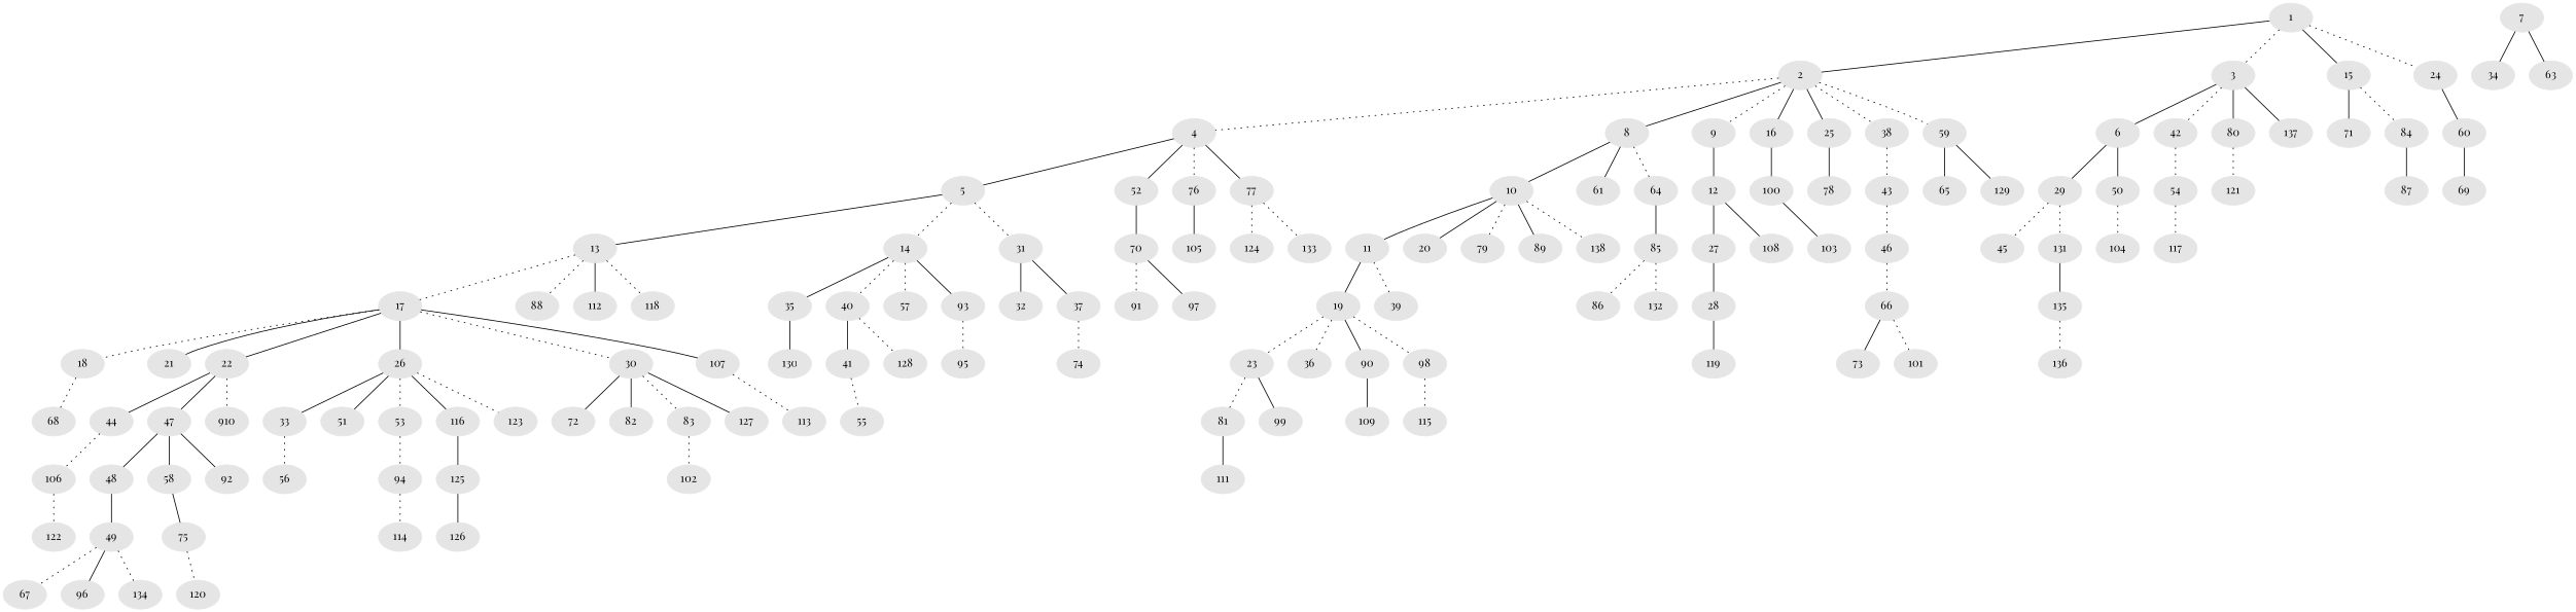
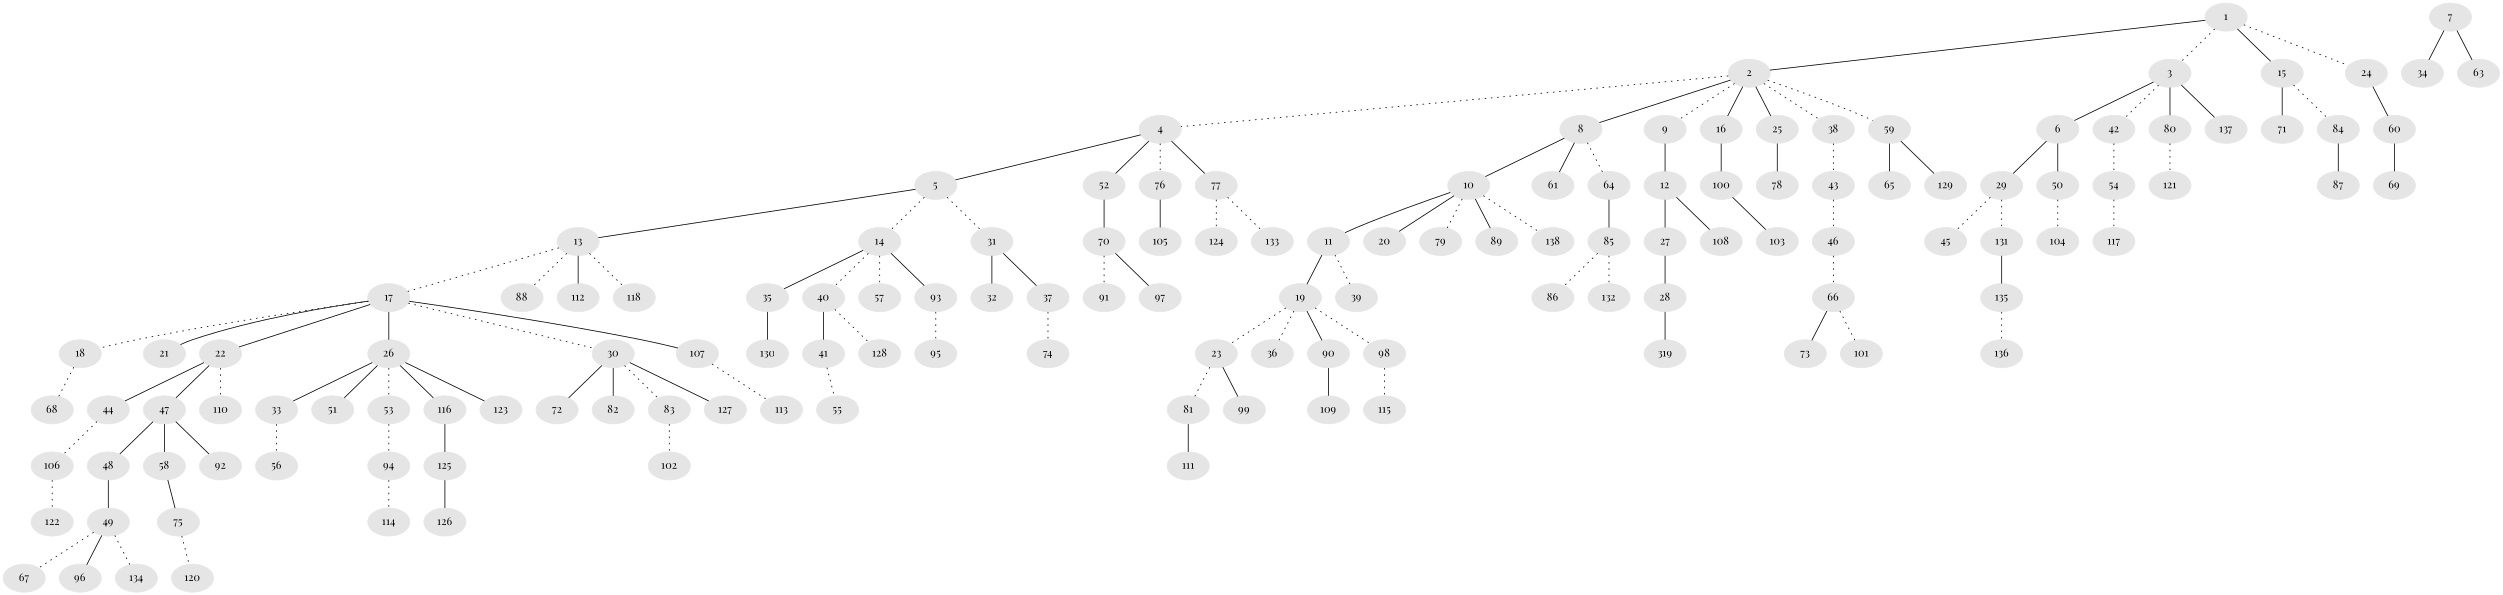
  graph {
    fontname="Playfair Display"
    node [color=gray90 fontname="Playfair Display" style=filled]
    edge [fontname="Playfair Display" style=solid]
    1
    2
    3
    15
    24
    4
    8
    9
    16
    25
    38
    59
    6
    42
    80
    137
    71
    84
    60
    5
    52
    76
    77
    10
    61
    64
    12
    100
    78
    43
    65
    129
    29
    50
    54
    121
    13
    14
    31
    70
    105
    124
    133
    17
    88
    112
    118
    35
    40
    57
    93
    32
    37
    7
    34
    63
    45
    131
    104
    11
    20
    79
    89
    138
    85
    27
    108
    19
    39
    23
    36
    90
    98
    28
    18
    21
    22
    26
    30
    107
    130
    41
    128
    95
    87
    103
    68
    44
    47
-   110 [label=910]
+   110
    33
    51
    53
    116
    123
    72
    82
    83
    127
    113
    81
    99
    109
    115
    106
    48
    58
    92
    111
    69
    56
    94
    125
-   119
+   119 [label=319]
    135
    102
    74
    46
    55
    117
    66
    122
    73
    101
    49
    75
    67
    96
    134
    91
    97
    114
    120
    86
    132
    126
    136
    1 -- 2
    1 -- 3 [style=dotted]
    1 -- 15
    1 -- 24 [style=dotted]
    2 -- 4 [style=dotted]
    2 -- 8
    2 -- 9 [style=dotted]
    2 -- 16
    2 -- 25
    2 -- 38 [style=dotted]
    2 -- 59 [style=dotted]
    3 -- 6
    3 -- 42 [style=dotted]
    3 -- 80
    3 -- 137
    15 -- 71
    15 -- 84 [style=dotted]
    24 -- 60
    4 -- 5
    4 -- 52
    4 -- 76 [style=dotted]
    4 -- 77
    8 -- 10
    8 -- 61
    8 -- 64 [style=dotted]
    9 -- 12
    16 -- 100
    25 -- 78
    38 -- 43 [style=dotted]
    59 -- 65
    59 -- 129
    6 -- 29
    6 -- 50
    42 -- 54 [style=dotted]
    80 -- 121 [style=dotted]
    84 -- 87
    60 -- 69
    5 -- 13
    5 -- 14 [style=dotted]
    5 -- 31 [style=dotted]
    52 -- 70
    76 -- 105
    77 -- 124 [style=dotted]
    77 -- 133 [style=dotted]
    10 -- 11
    10 -- 20
    10 -- 79 [style=dotted]
    10 -- 89
    10 -- 138 [style=dotted]
    64 -- 85
    12 -- 27
    12 -- 108
    100 -- 103
    43 -- 46 [style=dotted]
    29 -- 45 [style=dotted]
    29 -- 131 [style=dotted]
    50 -- 104 [style=dotted]
    54 -- 117 [style=dotted]
    13 -- 17 [style=dotted]
    13 -- 88 [style=dotted]
    13 -- 112
    13 -- 118 [style=dotted]
    14 -- 35
    14 -- 40 [style=dotted]
    14 -- 57 [style=dotted]
    14 -- 93
    31 -- 32
    31 -- 37
    70 -- 91 [style=dotted]
    70 -- 97
    17 -- 18 [style=dotted]
    17 -- 21
    17 -- 22
    17 -- 26
    17 -- 30 [style=dotted]
    17 -- 107
    35 -- 130
    40 -- 41
    40 -- 128 [style=dotted]
    93 -- 95 [style=dotted]
    37 -- 74 [style=dotted]
    7 -- 34
    7 -- 63
    131 -- 135
    11 -- 19
    11 -- 39 [style=dotted]
    85 -- 86 [style=dotted]
    85 -- 132 [style=dotted]
    27 -- 28
    19 -- 23 [style=dotted]
    19 -- 36 [style=dotted]
    19 -- 90
    19 -- 98 [style=dotted]
    23 -- 81 [style=dotted]
    23 -- 99
    90 -- 109
    98 -- 115 [style=dotted]
    28 -- 119
    18 -- 68 [style=dotted]
    22 -- 44
    22 -- 47
    22 -- 110 [style=dotted]
    26 -- 33
    26 -- 51
    26 -- 53 [style=dotted]
    26 -- 116
-   26 -- 123 [style=dotted]
+   26 -- 123
    30 -- 72
    30 -- 82
    30 -- 83 [style=dotted]
    30 -- 127
    107 -- 113 [style=dotted]
    41 -- 55 [style=dotted]
    44 -- 106 [style=dotted]
    47 -- 48
    47 -- 58
    47 -- 92
    33 -- 56 [style=dotted]
    53 -- 94 [style=dotted]
    116 -- 125
    83 -- 102 [style=dotted]
    81 -- 111
    106 -- 122 [style=dotted]
    48 -- 49
    58 -- 75
    94 -- 114 [style=dotted]
    125 -- 126
    135 -- 136 [style=dotted]
    46 -- 66 [style=dotted]
    66 -- 73
    66 -- 101 [style=dotted]
    49 -- 67 [style=dotted]
    49 -- 96
    49 -- 134 [style=dotted]
    75 -- 120 [style=dotted]
  }
